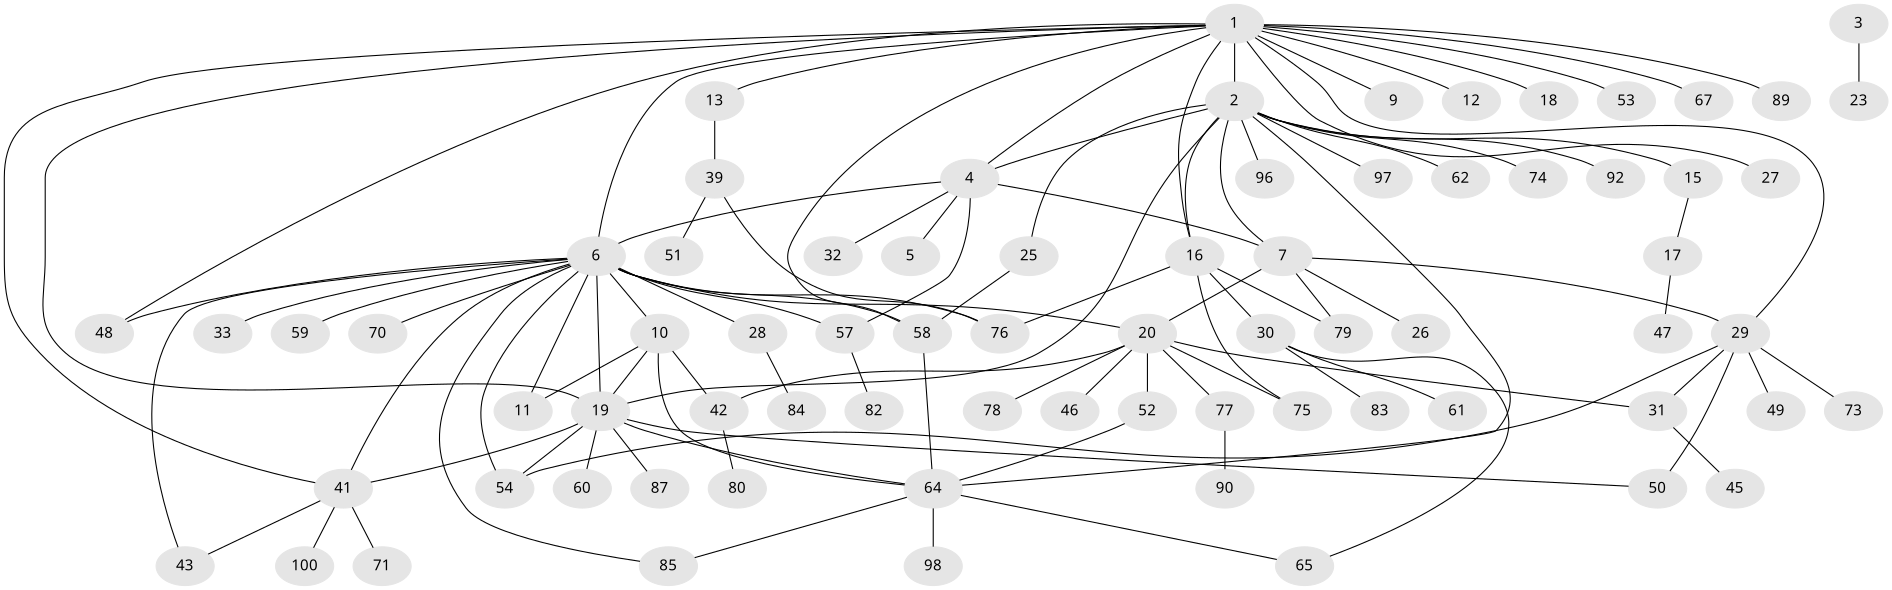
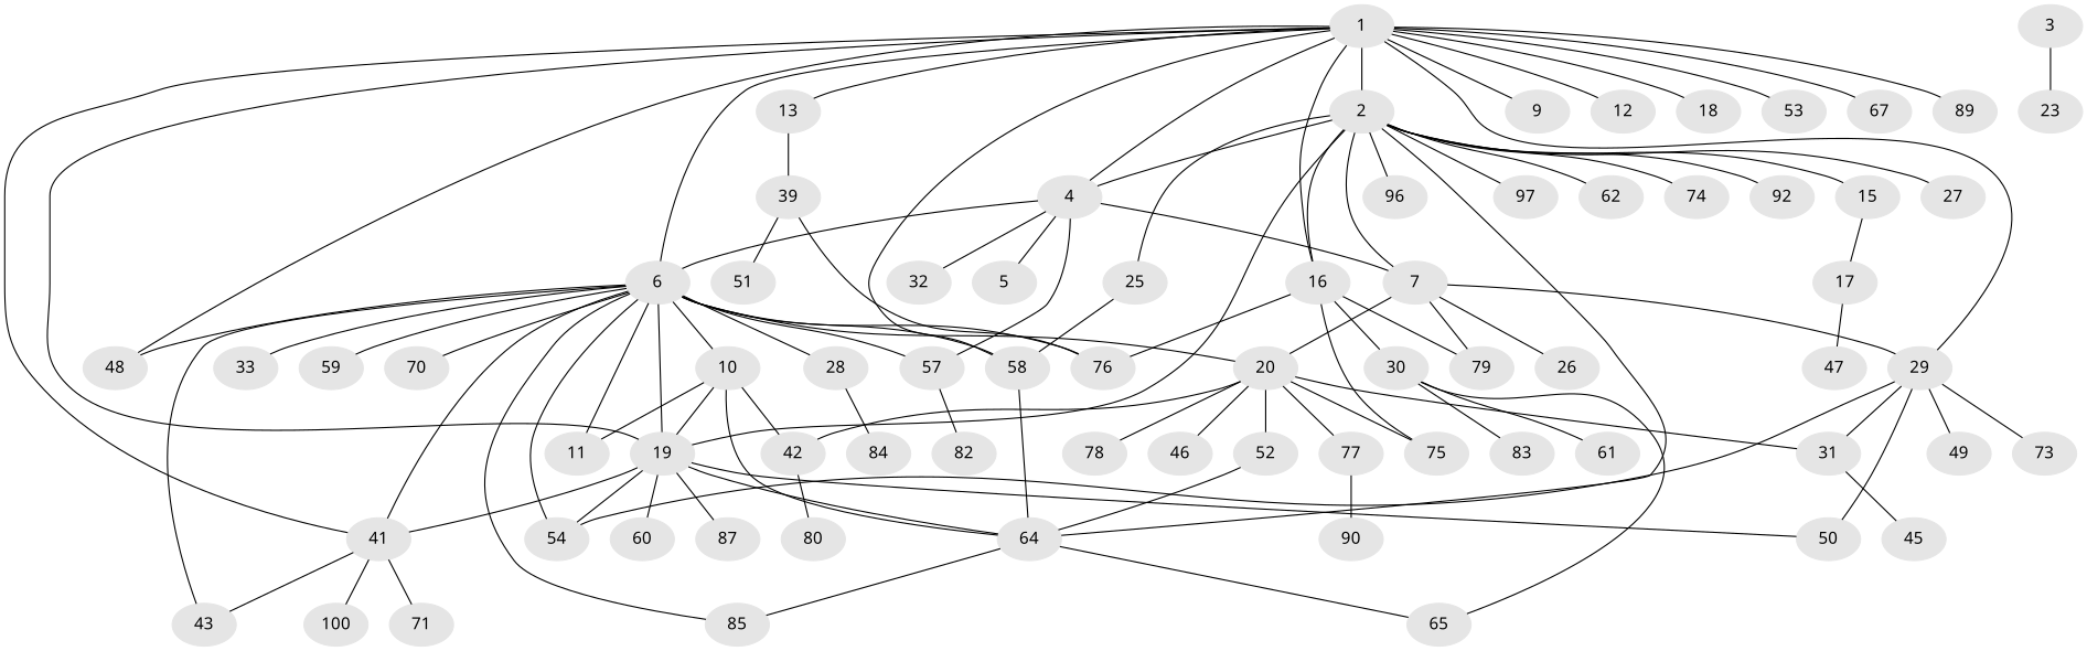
  graph {
    fontname="Noto Sans"
    node [color=gray90 fontname="Noto Sans" style=filled]
    edge [fontname="Noto Sans"]
    1 [super="+36"]
    2 [super="+55"]
    4 [super="+14"]
    6 [super="+8"]
    9
    12 [super="+66"]
    13
    18
    19 [super="+22"]
    29 [super="+40"]
    41 [super="+86"]
    48
    53
    58
    67
    89 [super="+99"]
    16 [super="+34"]
    7 [super="+21"]
    15 [super="+44"]
    25
    27
    62
    64 [super="+72"]
    74
    92
    96
    97
    3 [super="+35"]
    23
    5
    32
    57 [super="+68"]
    10
    11 [super="+91"]
    20 [super="+37"]
    28 [super="+56"]
    33
    43 [super="+63"]
    54 [super="+69"]
    59
    70
    76 [super="+94"]
    85
    39 [super="+81"]
    50 [super="+93"]
    60 [super="+88"]
    87
    31
    49
    73
    71
    100
    26
    79
    17 [super="+24"]
    30 [super="+38"]
    75
    65
-   98
    82
    42
    46
    52
    77
    78
    84
    80
    51
    47
    61
    83
    45
    90 [super="+95"]
    1 -- 2
    1 -- 4
    1 -- 6
    1 -- 9
    1 -- 12
    1 -- 13
    1 -- 18
    1 -- 19
    1 -- 29
    1 -- 41
    1 -- 48
    1 -- 53
    1 -- 58
    1 -- 67
    1 -- 89
    1 -- 16
    2 -- 4
    2 -- 19
    2 -- 16
    2 -- 7
    2 -- 15
    2 -- 25
-   1 -- 27
+   2 -- 27
    2 -- 62
    2 -- 64
    2 -- 74
    2 -- 92
    2 -- 96
    2 -- 97
    4 -- 6
    4 -- 7
    4 -- 5
    4 -- 32
    4 -- 57
    6 -- 19 [weight=2]
    6 -- 41
    6 -- 48
    6 -- 58
    6 -- 57
    6 -- 10
    6 -- 11
    6 -- 20
    6 -- 28
    6 -- 33
    6 -- 43
    6 -- 54
    6 -- 59
    6 -- 70
    6 -- 76
    6 -- 85
    13 -- 39
    19 -- 41
    19 -- 64
    19 -- 54
    19 -- 50
    19 -- 60
    19 -- 87
    29 -- 54
    29 -- 50
    29 -- 31
    29 -- 49
    29 -- 73
    41 -- 43
    41 -- 71
    41 -- 100
    58 -- 64
    16 -- 76
    16 -- 79
    16 -- 30
    16 -- 75
    7 -- 29
    7 -- 20
    7 -- 26
    7 -- 79
    15 -- 17
    25 -- 58
    64 -- 85
    64 -- 65
-   64 -- 98
    3 -- 23
    57 -- 82
    10 -- 19
    10 -- 64
    10 -- 11
    10 -- 42
    20 -- 31
    20 -- 75
    20 -- 42
    20 -- 46
    20 -- 52
    20 -- 77
    20 -- 78
    28 -- 84
    39 -- 76
    39 -- 51
    31 -- 45
    17 -- 47
    30 -- 65
    30 -- 61
    30 -- 83
    42 -- 80
    52 -- 64
    77 -- 90
  }
